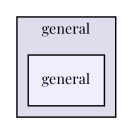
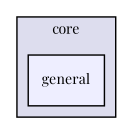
  digraph {
    compound=true
    rankdir=LR
    fontname="Playfair Display"
    n1 [fillcolor="#eeeeff" fontname="Playfair Display" fontsize=10 label=general pencolor=black shape=box style=filled]
    subgraph cluster_1 {
      bgcolor="#ddddee"
      fontsize=10
-     label=general
+     label=core
      pencolor=black
      n1
    }
  }
